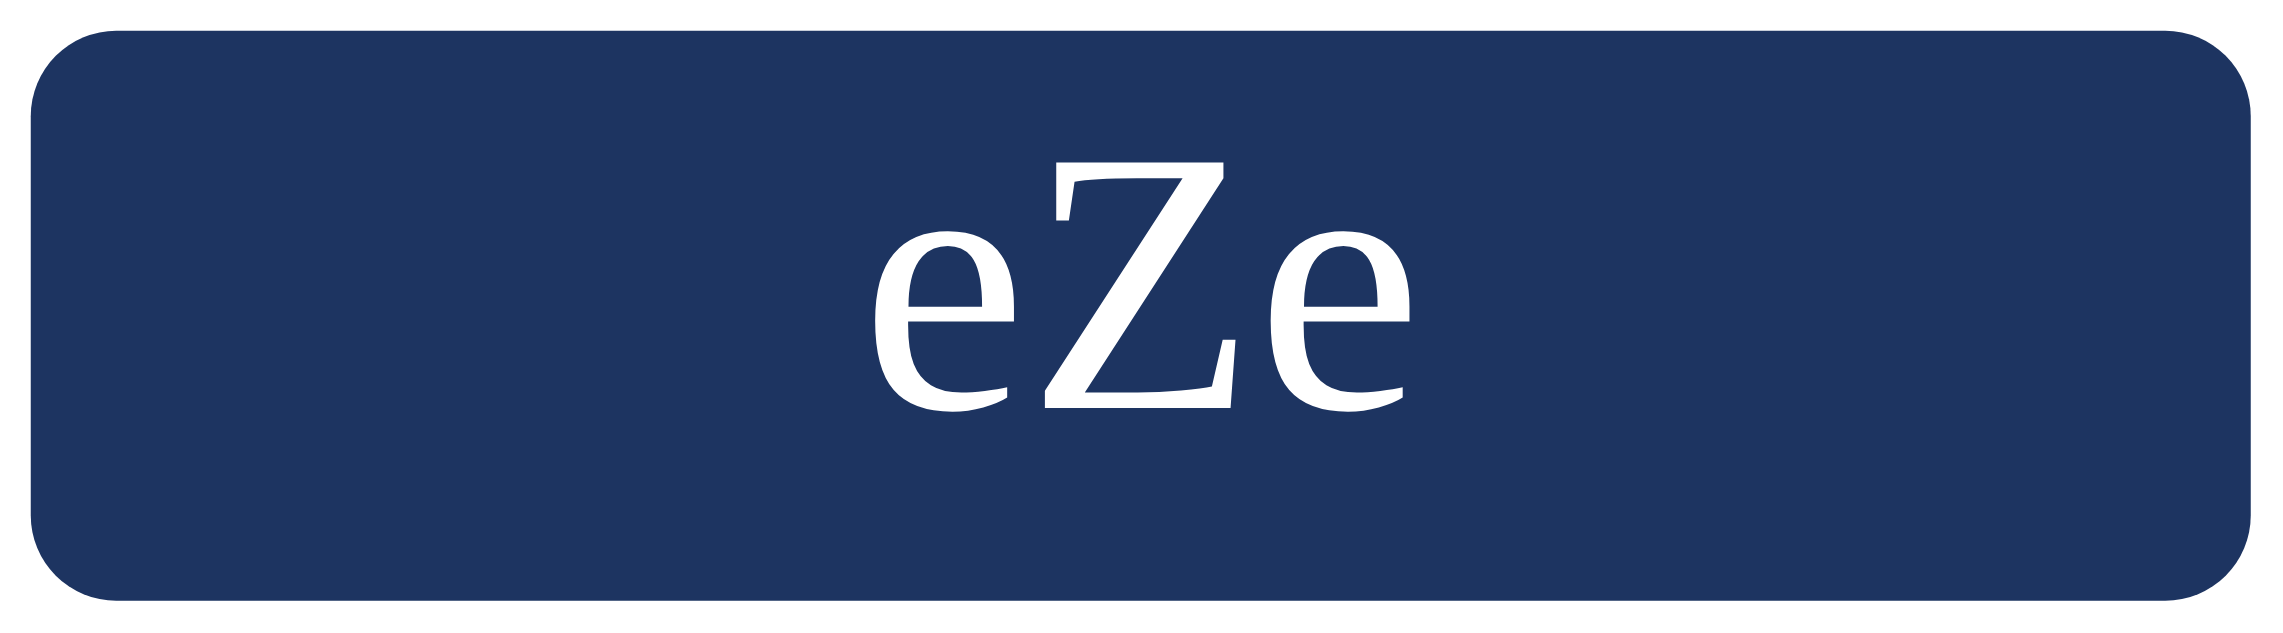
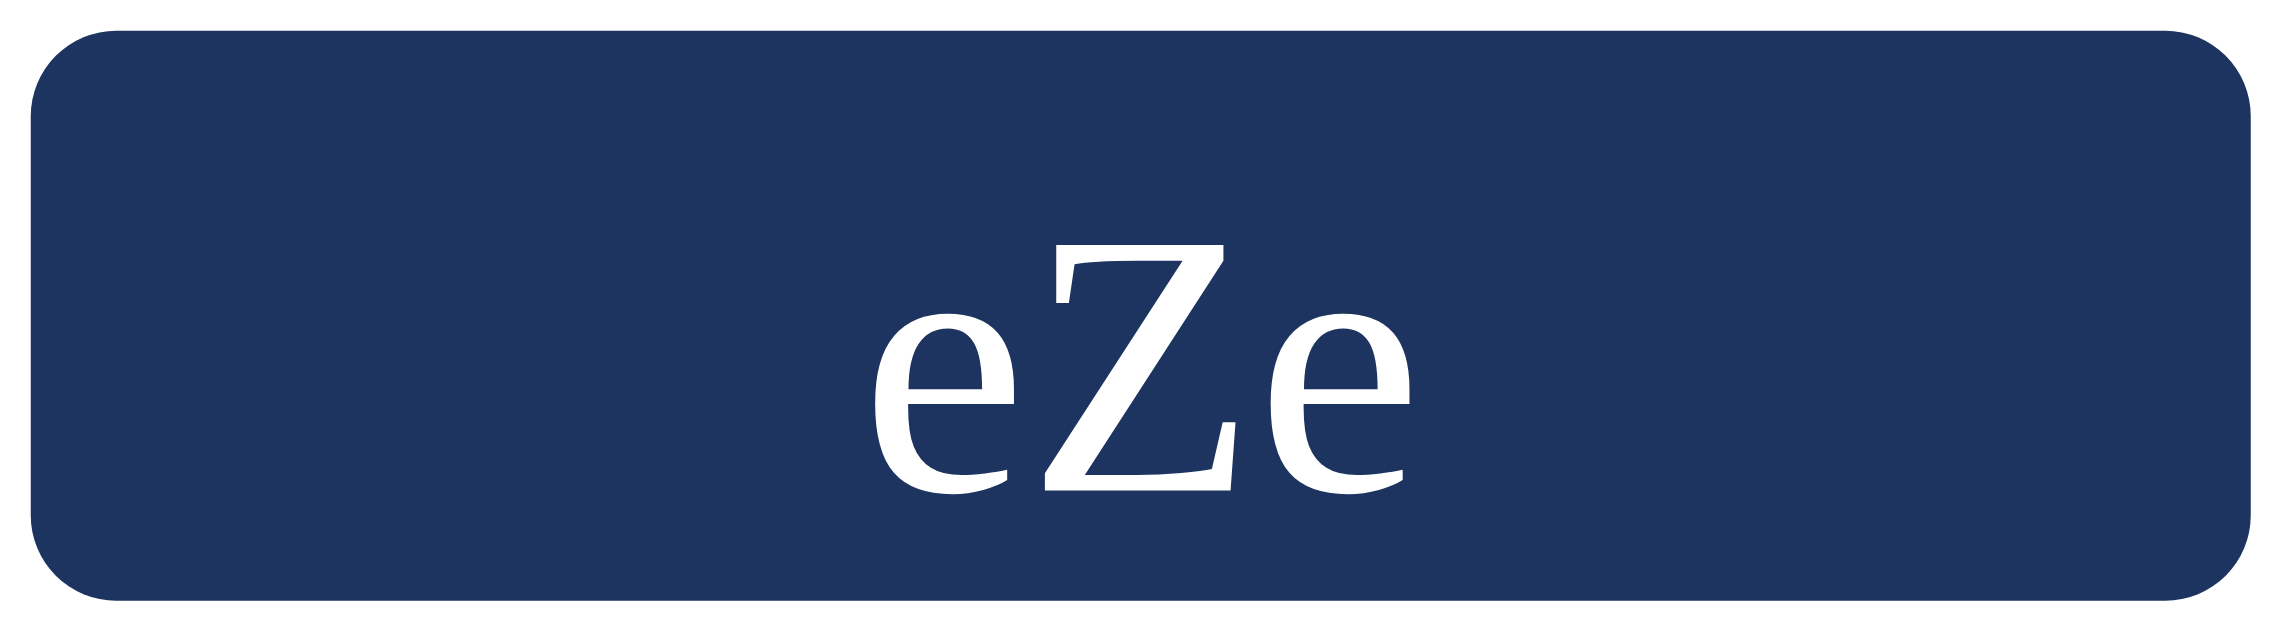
  <mxCell id="0" />
  <mxCell id="1" parent="0" />
  <mxCell id="2" value="" style="rounded=1;whiteSpace=wrap;html=1;fillColor=light-dark(#1D3461,#FF8000);strokeColor=none;" parent="1" vertex="1"><mxGeometry x="20" y="20" width="1480" height="380" as="geometry" /></mxCell>
- <mxCell id="3" value="&lt;div style=&quot;&quot;&gt;&lt;font style=&quot;font-size: 250px; color: light-dark(rgb(255, 255, 255), rgb(237, 237, 237));&quot; data-font-src=&quot;https://fonts.googleapis.com/css?family=Gochi+Hand&quot; face=&quot;Gochi Hand&quot;&gt;eZe&lt;/font&gt;&lt;/div&gt;" style="text;html=1;align=center;verticalAlign=middle;whiteSpace=wrap;rounded=0;" parent="1" vertex="1"><mxGeometry x="25.5" y="105" width="1470" height="164" as="geometry" /></mxCell>
+ <mxCell id="3" value="&lt;div style=&quot;&quot;&gt;&lt;font style=&quot;font-size: 250px; color: light-dark(rgb(255, 255, 255), rgb(237, 237, 237));&quot; data-font-src=&quot;https://fonts.googleapis.com/css?family=Gochi+Hand&quot; face=&quot;Gochi Hand&quot;&gt;eZe&lt;/font&gt;&lt;/div&gt;" style="text;html=1;align=center;verticalAlign=middle;whiteSpace=wrap;rounded=0;" parent="1" vertex="1"><mxGeometry x="25.5" y="160" width="1470" height="164" as="geometry" /></mxCell>
